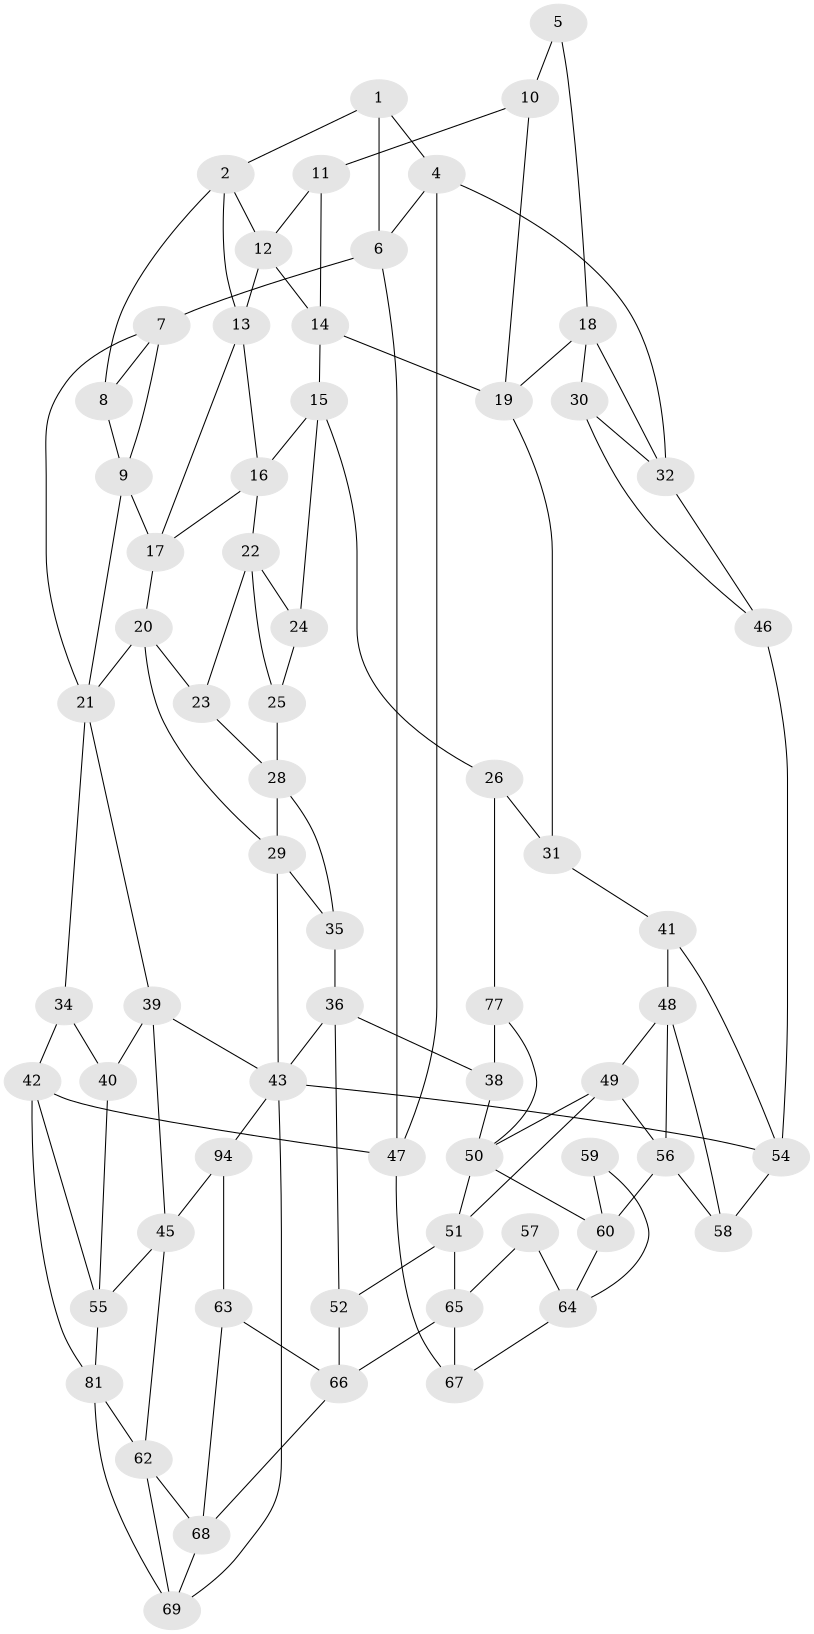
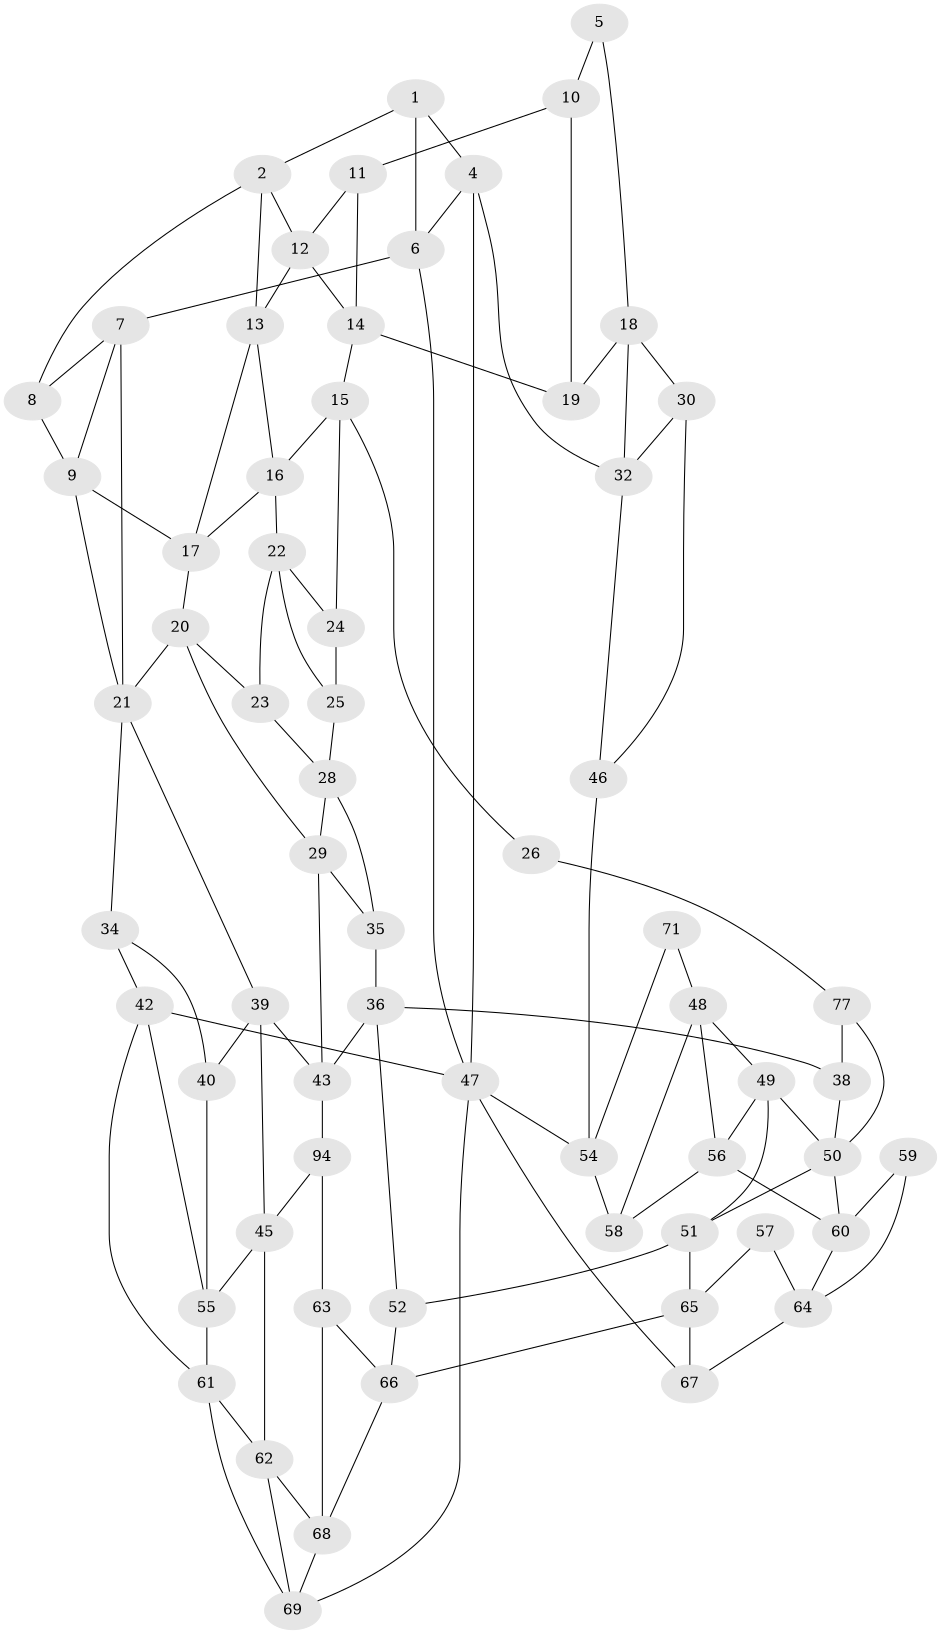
  graph {
    fontname="DejaVu Serif"
    node [color=gray90 fontname="DejaVu Serif" style=filled]
    edge [fontname="DejaVu Serif" weight=1.0]
    1
    2
    4
    6
    8
    12
    13
    32
    47
    7
    9
    14
    17
    16
    5
    10
    18
    11
    19
    46
    54
    67
    69
    30
    21
    34
    40
    42
    20
    39
-   31
    15
    22
    24
    26
    25
    n37 [label=77]
    23
    29
-   41
+   41 [label=71]
    28
    35
    43
    45
    38
    50
    36
    n48 [label=94]
    48
    55
-   61 [label=81]
+   61
    52
    66
    51
    60
    62
    49
    56
    58
    63
    68
    65
    59
    64
    57
    1 -- 2
    1 -- 4
    1 -- 6
    2 -- 8
    2 -- 12
    2 -- 13
    4 -- 6
    4 -- 32
    4 -- 47
    6 -- 47
    6 -- 7
    8 -- 9
    12 -- 13
    12 -- 14
    13 -- 17
    13 -- 16
    32 -- 46
-   43 -- 54
+   47 -- 54
    47 -- 67
-   43 -- 69
+   47 -- 69
    7 -- 8
    7 -- 9
    7 -- 21
    9 -- 17
    9 -- 21
    14 -- 19
    14 -- 15
    17 -- 20
    16 -- 17
    16 -- 22
    5 -- 10
    5 -- 18
    10 -- 11
    10 -- 19
    18 -- 32
    18 -- 19
    18 -- 30
    11 -- 12
    11 -- 14
-   19 -- 31
    46 -- 54 [weight=2.0]
    54 -- 58
    30 -- 32
    30 -- 46
    21 -- 34
    21 -- 39
    34 -- 40
    34 -- 42
    40 -- 55
    42 -- 47
    42 -- 55
    42 -- 61
    20 -- 21
    20 -- 23
    20 -- 29
    39 -- 40
    39 -- 43
    39 -- 45
-   31 -- 41
    15 -- 16
    15 -- 24
    15 -- 26
    22 -- 24
    22 -- 25
    22 -- 23
    24 -- 25
-   26 -- 31
    26 -- n37
    25 -- 28
    n37 -- 38
    n37 -- 50
    23 -- 28
    29 -- 35
    29 -- 43
    41 -- 54
    41 -- 48
    28 -- 29
    28 -- 35
    35 -- 36
    43 -- n48
    45 -- 55
    45 -- 62
    38 -- 50
    50 -- 51
    50 -- 60
    36 -- 43
    36 -- 38
    36 -- 52
    n48 -- 45
    n48 -- 63
    48 -- 49
    48 -- 56
    48 -- 58
    55 -- 61
    61 -- 69
    61 -- 62
    52 -- 66
    66 -- 68
    51 -- 52
    51 -- 65
    60 -- 64
    62 -- 69
    62 -- 68
    49 -- 50
    49 -- 51
    49 -- 56
    56 -- 60
    56 -- 58
    63 -- 66
    63 -- 68
    68 -- 69
    65 -- 67
    65 -- 66
    59 -- 60
    59 -- 64
    64 -- 67
    57 -- 65
    57 -- 64
  }
